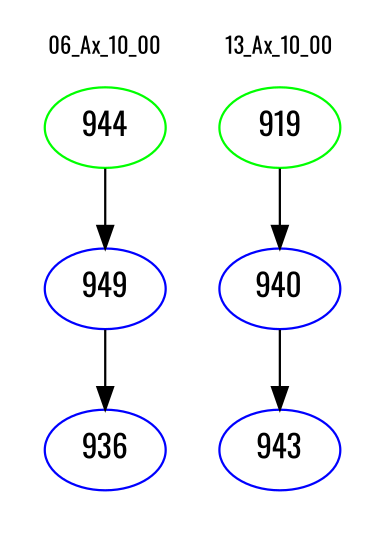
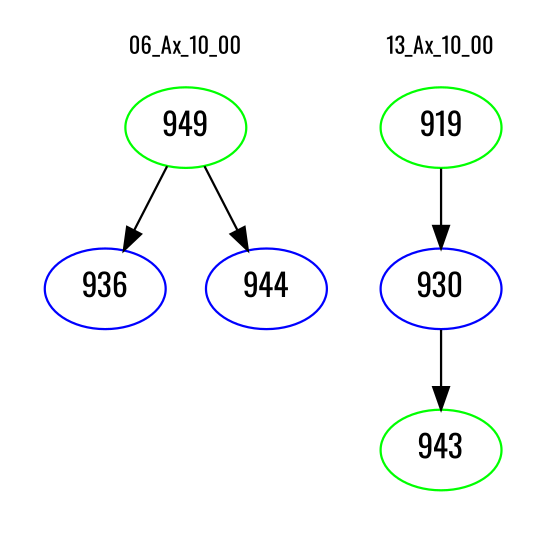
  digraph {
    fontname=Oswald
    node [color=blue fontname=Oswald]
    edge [color=black fontname=Oswald]
-   n1 [label=949]
+   n1 [color=green label=949]
    n2 [label=936]
-   n3 [color=green label=944]
-   n4 [label=940]
+   n3 [label=944]
+   n4 [label=930]
    n5 [color=green label=919]
-   n6 [label=943]
+   n6 [color=green label=943]
    subgraph cluster_1 {
      color=white
      fontsize=10
      label="06_Ax_10_00"
      n1
      n2
      n3
    }
    subgraph cluster_2 {
      color=white
      fontsize=10
      label="13_Ax_10_00"
      n4
      n5
      n6
    }
    n1 -> n2
-   n3 -> n1
+   n1 -> n3
    n4 -> n6
    n5 -> n4
  }
